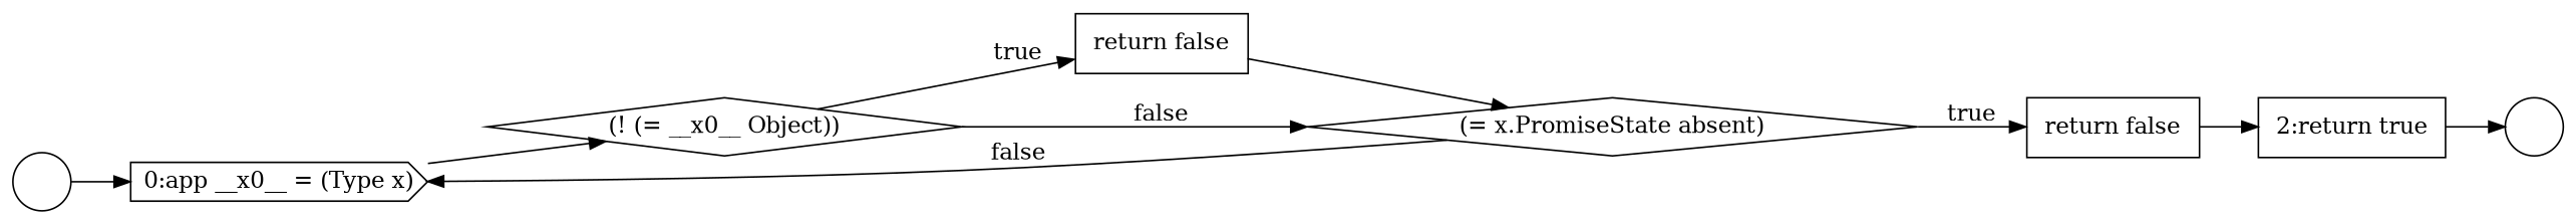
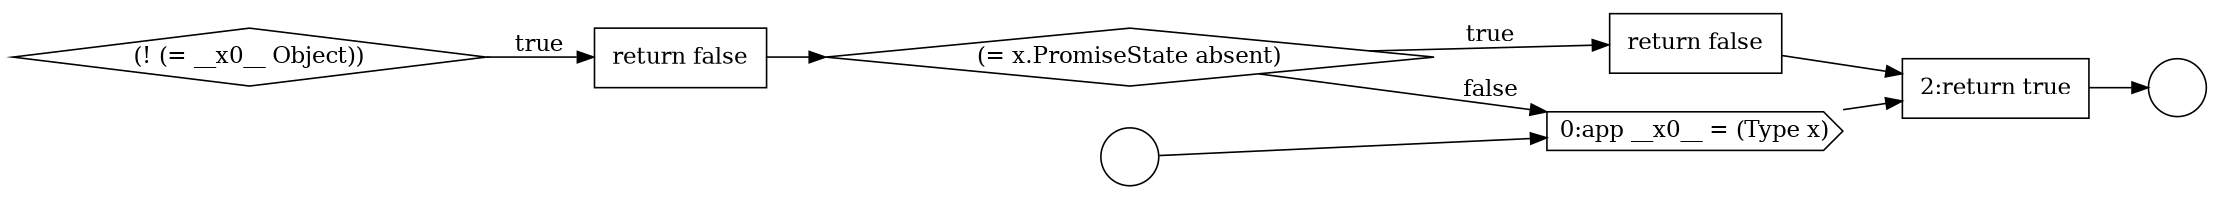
  digraph {
    rankdir=LR
    node [color=black fillcolor=white shape=none style=filled]
    edge [color=black]
    n1 [label=<<font color="black">0:app __x0__ = (Type x)</font>> shape=cds]
    n2 [label=<<font color="black">(! (= __x0__ Object))</font>> shape=diamond]
    n3 [label=<<font color="black">     <table border="0" cellborder="1" cellspacing="0" cellpadding="10">       <tr><td align="left">return false</td></tr>     </table>   </font>> margin=0]
    n4 [label=<<font color="black">(= x.PromiseState absent)</font>> shape=diamond]
    n5 [label=<<font color="black">     <table border="0" cellborder="1" cellspacing="0" cellpadding="10">       <tr><td align="left">2:return true</td></tr>     </table>   </font>> margin=0]
    n6 [label=" " shape=circle]
    n7 [label=<<font color="black">     <table border="0" cellborder="1" cellspacing="0" cellpadding="10">       <tr><td align="left">return false</td></tr>     </table>   </font>> margin=0]
    n8 [label=" " shape=circle]
-   n1 -> n2
+   n1 -> n5
    n2 -> n3 [label=<<font color="black">true</font>>]
-   n2 -> n4 [label=<<font color="black">false</font>>]
    n3 -> n4
    n4 -> n1 [label=<<font color="black">false</font>>]
    n4 -> n7 [label=<<font color="black">true</font>>]
    n5 -> n6
    n7 -> n5
    n8 -> n1
  }
